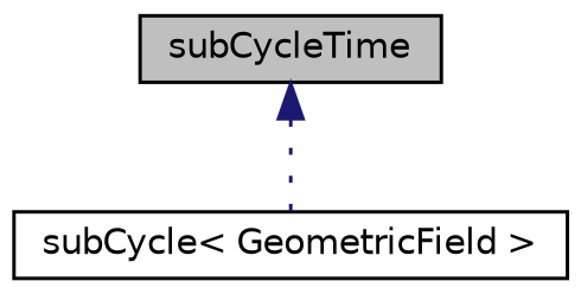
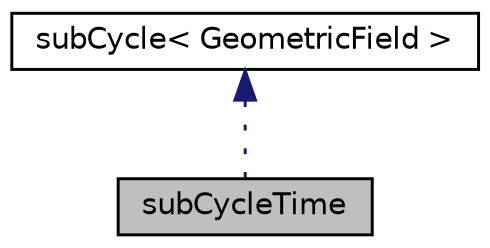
  digraph {
    node [color=black fontname=Helvetica fontsize=10 shape=record]
    n1 [fillcolor=grey75 fontcolor=black height=0.2 label=subCycleTime style=filled width=0.4]
    n2 [height=0.2 label="subCycle\< GeometricField \>" width=0.4]
-   n1 -> n2 [color=midnightblue dir=back fontname=Helvetica fontsize=10 labelfontname=Helvetica labelfontsize=10 style=dotted]
+   n2 -> n1 [color=midnightblue dir=back fontname=Helvetica fontsize=10 labelfontname=Helvetica labelfontsize=10 style=dotted]
  }
